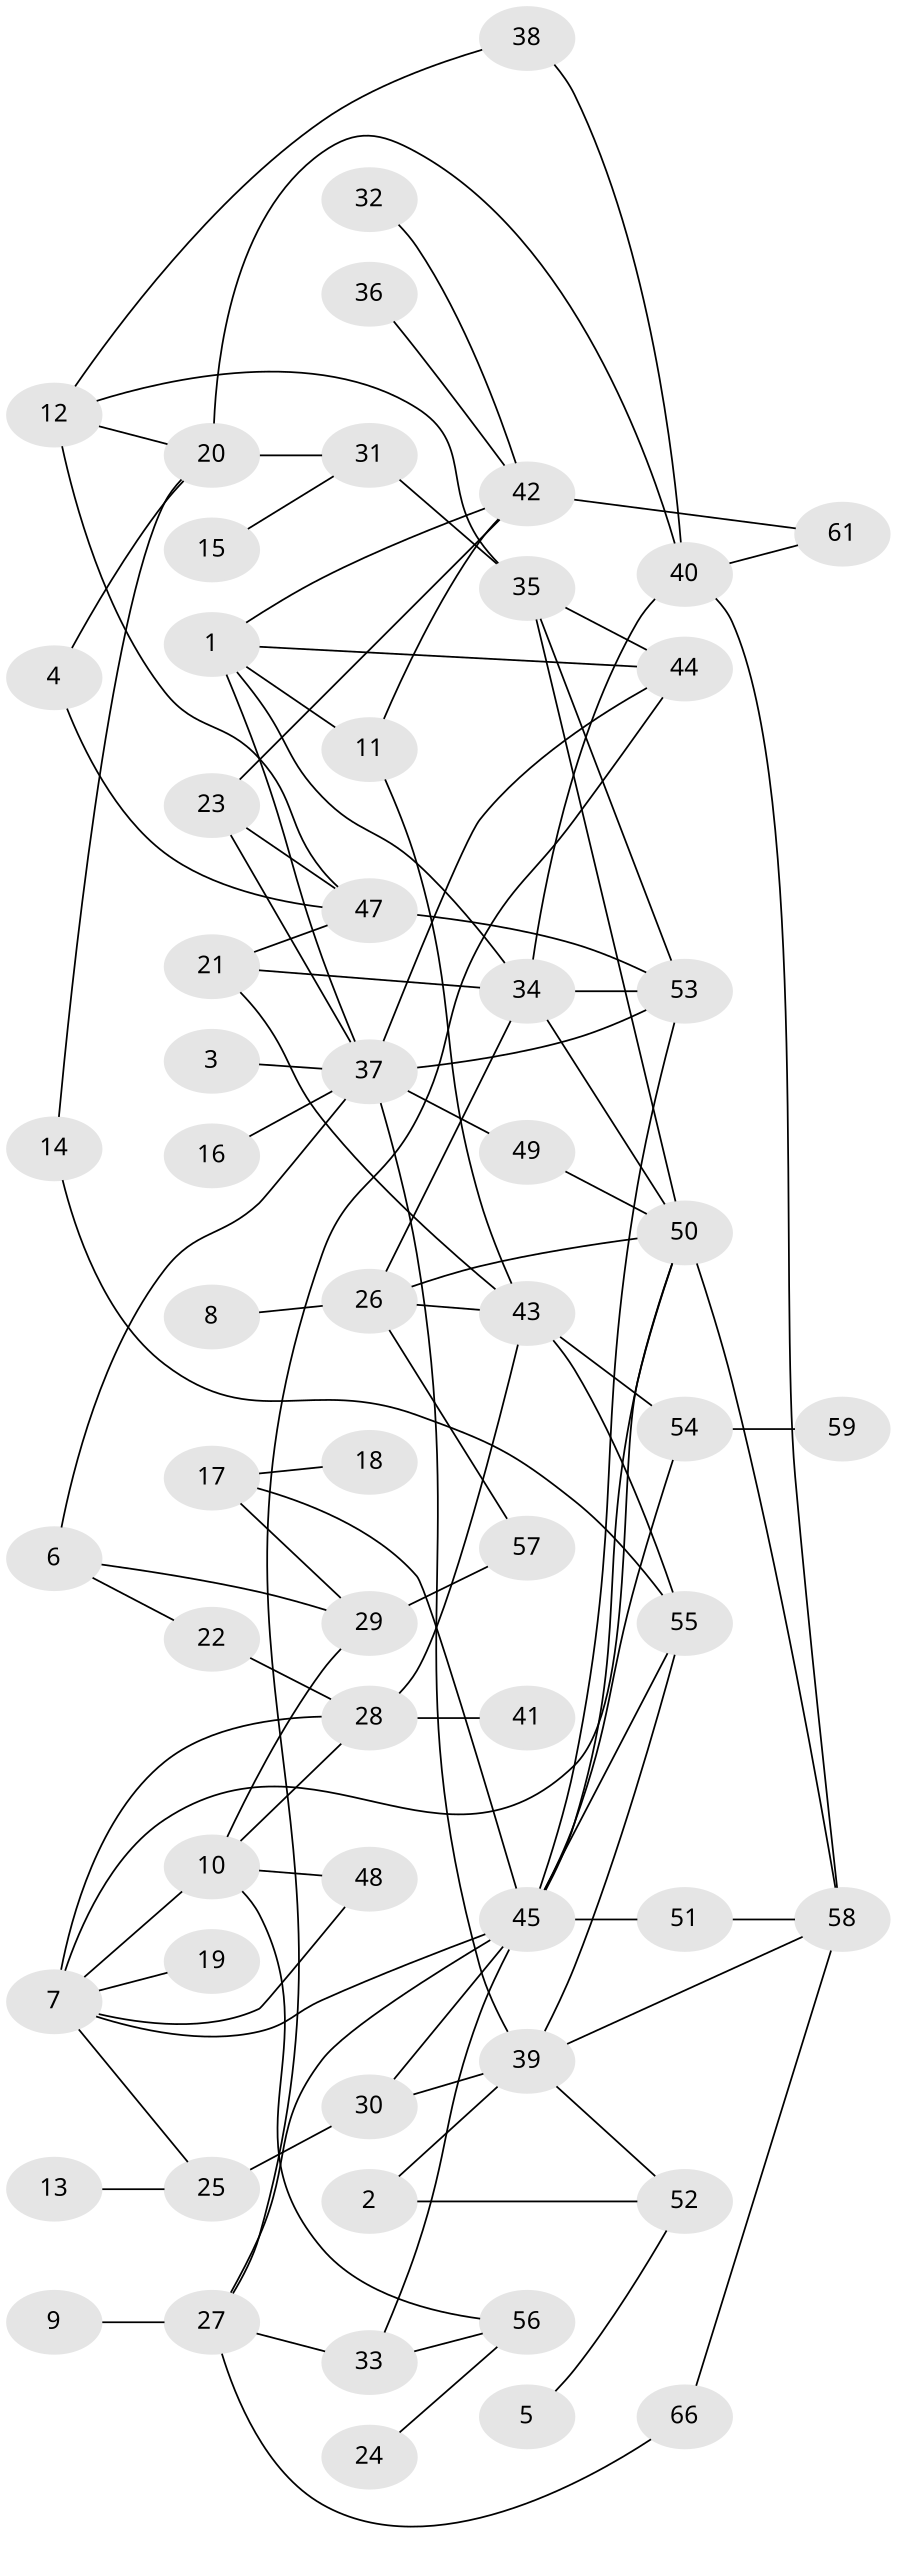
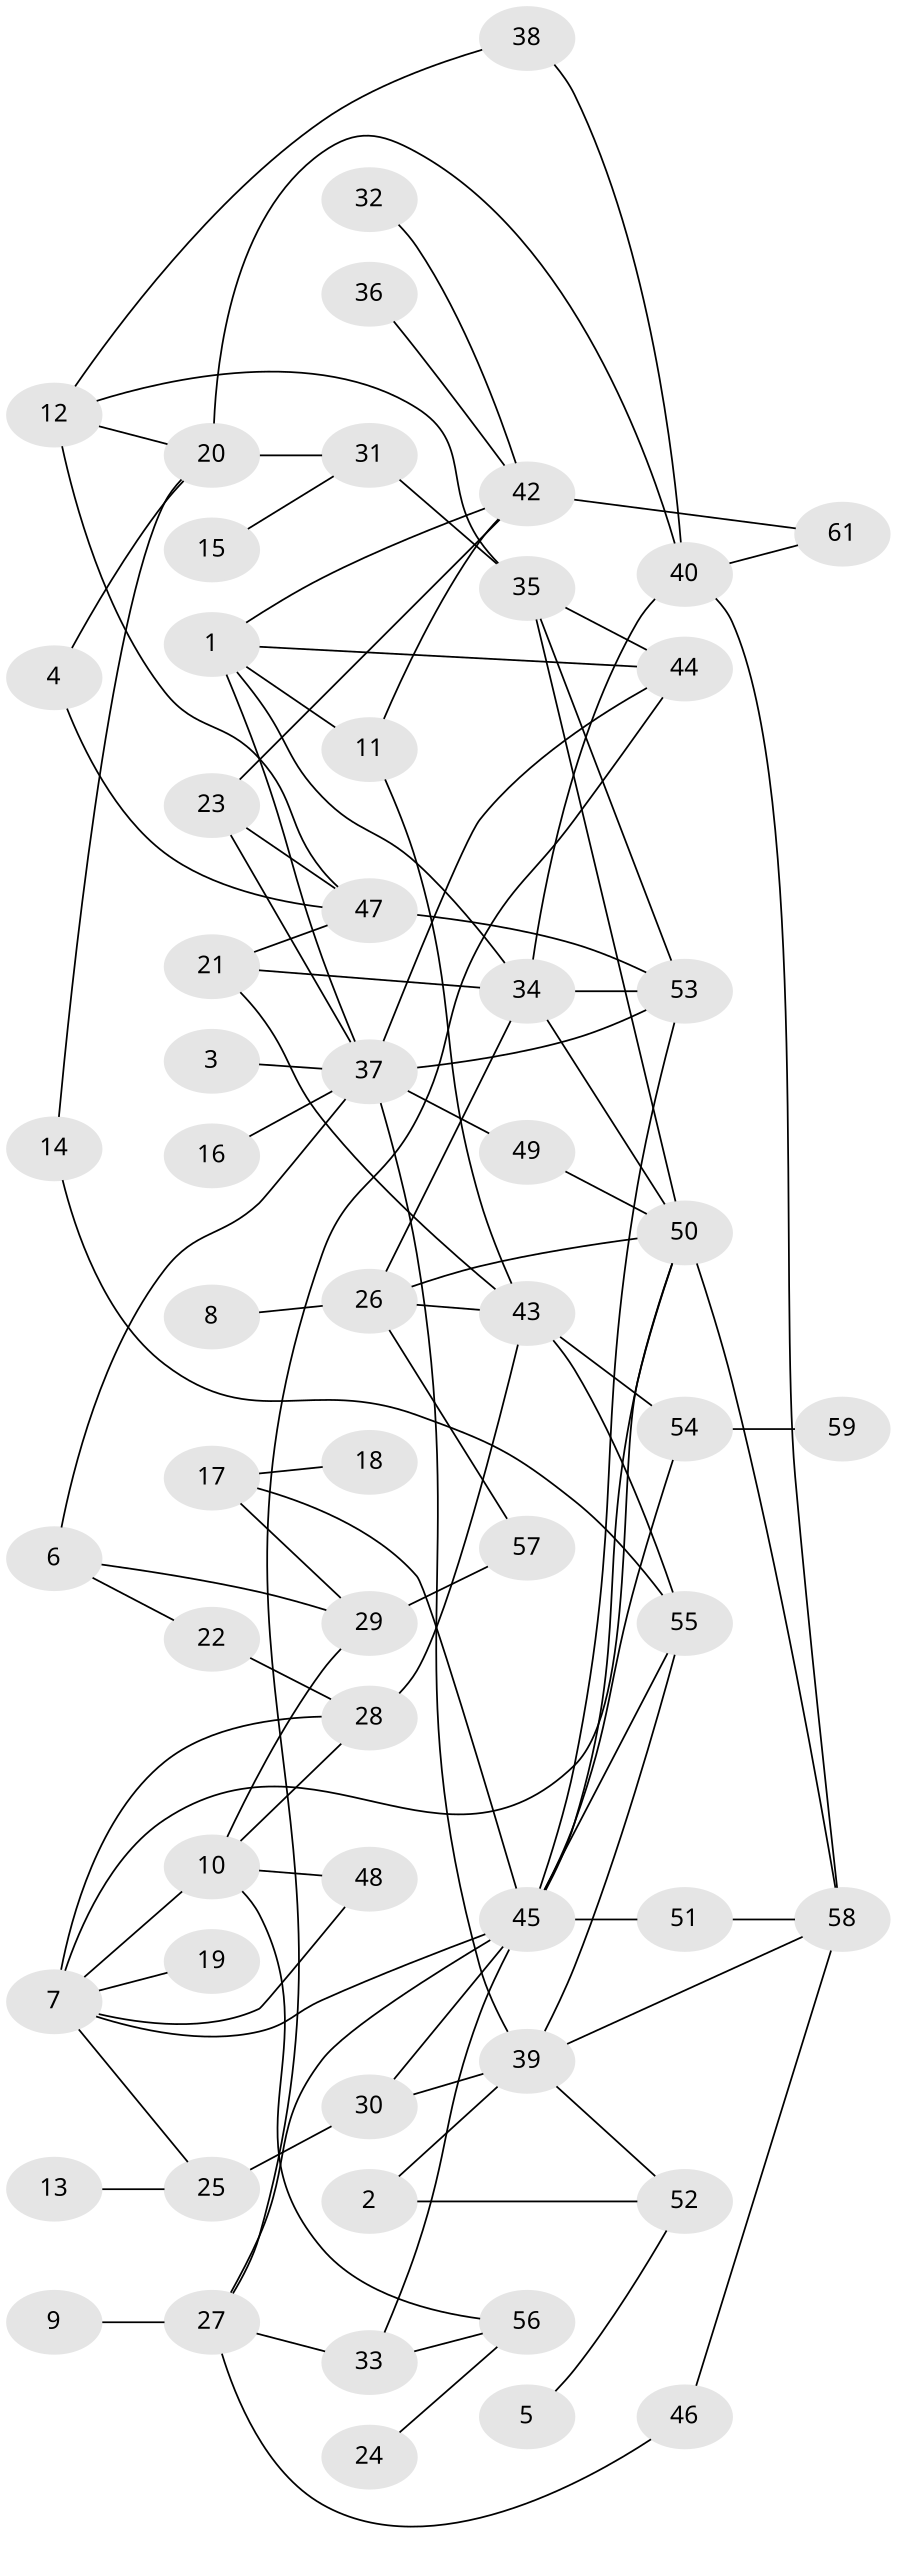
  graph {
    fontname="Noto Sans"
    rankdir=LR
    node [color=gray90 fontname="Noto Sans" style=filled]
    edge [fontname="Noto Sans" weight=1.0]
    1
    11
    34
    37
    42
    44
    43
    50
    40
    53
    39
    49
    n13 [label=61]
    47
    2
    52
    55
    58
    3
    4
    20
    31
    5
    6
    22
    29
    28
    57
    7
    10
    19
    25
    45
    48
    56
    30
-   41
    54
    51
    8
    26
    9
    27
    33
-   46 [label=66]
+   46
    12
    35
    38
    13
    14
    15
    16
    17
    18
    21
    23
    24
    32
    36
    59
    1 -- 11
    1 -- 34
    1 -- 37 [weight=2.0]
    1 -- 42
    1 -- 44
    11 -- 42
    11 -- 43
    34 -- 50
    34 -- 40
    34 -- 53
    37 -- 44
    37 -- 53
    37 -- 39
    37 -- 49
    42 -- n13
    43 -- 55
    43 -- 54
    50 -- 58
    40 -- n13
    40 -- 58
    39 -- 52
    39 -- 55
    39 -- 58
    49 -- 50
    47 -- 53
    2 -- 39
    2 -- 52
    3 -- 37
    4 -- 47
    4 -- 20
    20 -- 40
    20 -- 31
    31 -- 35
    5 -- 52
    6 -- 37
    6 -- 22
    6 -- 29
    22 -- 28
    29 -- 57
    28 -- 43
-   28 -- 41
    7 -- 50
    7 -- 28
    7 -- 10
    7 -- 19
    7 -- 25
    7 -- 45 [weight=2.0]
    7 -- 48
    10 -- 29
    10 -- 28
    10 -- 48 [weight=2.0]
    10 -- 56
    25 -- 30
    45 -- 50
    45 -- 53
    45 -- 55
    45 -- 54
    45 -- 51
    30 -- 39
    30 -- 45
    54 -- 59
    51 -- 58
    8 -- 26
    26 -- 34
    26 -- 43
    26 -- 50
    26 -- 57
    9 -- 27
    27 -- 44
    27 -- 45
    27 -- 33
    27 -- 46
    33 -- 45
    33 -- 56
    46 -- 58
    12 -- 47
    12 -- 20
    12 -- 35
    12 -- 38
    35 -- 44 [weight=2.0]
    35 -- 50
    35 -- 53
    38 -- 40
    13 -- 25
    14 -- 55
    14 -- 20
    15 -- 31
    16 -- 37
    17 -- 29
    17 -- 45
    17 -- 18
    21 -- 34
    21 -- 43
    21 -- 47
    23 -- 37
    23 -- 42
    23 -- 47
    24 -- 56
    32 -- 42
    36 -- 42
  }
